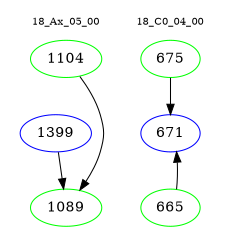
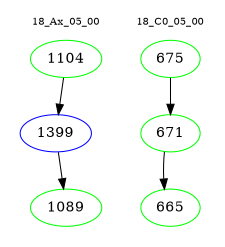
  digraph {
    node [color=green]
    edge [color=black]
    n1 [label=1104]
    n2 [color=blue label=1399]
    n3 [label=1089]
    n4 [label=675]
-   n5 [color=blue label=671]
+   n5 [label=671]
    n6 [label=665]
    subgraph cluster_1 {
      color=white
      fontsize=10
      label="18_Ax_05_00"
      n1
      n2
      n3
    }
    subgraph cluster_2 {
      color=white
      fontsize=10
-     label="18_C0_04_00"
+     label="18_C0_05_00"
      n4
      n5
      n6
    }
-   n1 -> n3
+   n1 -> n2
    n2 -> n3
    n4 -> n5
-   n6 -> n5
+   n5 -> n6
  }
